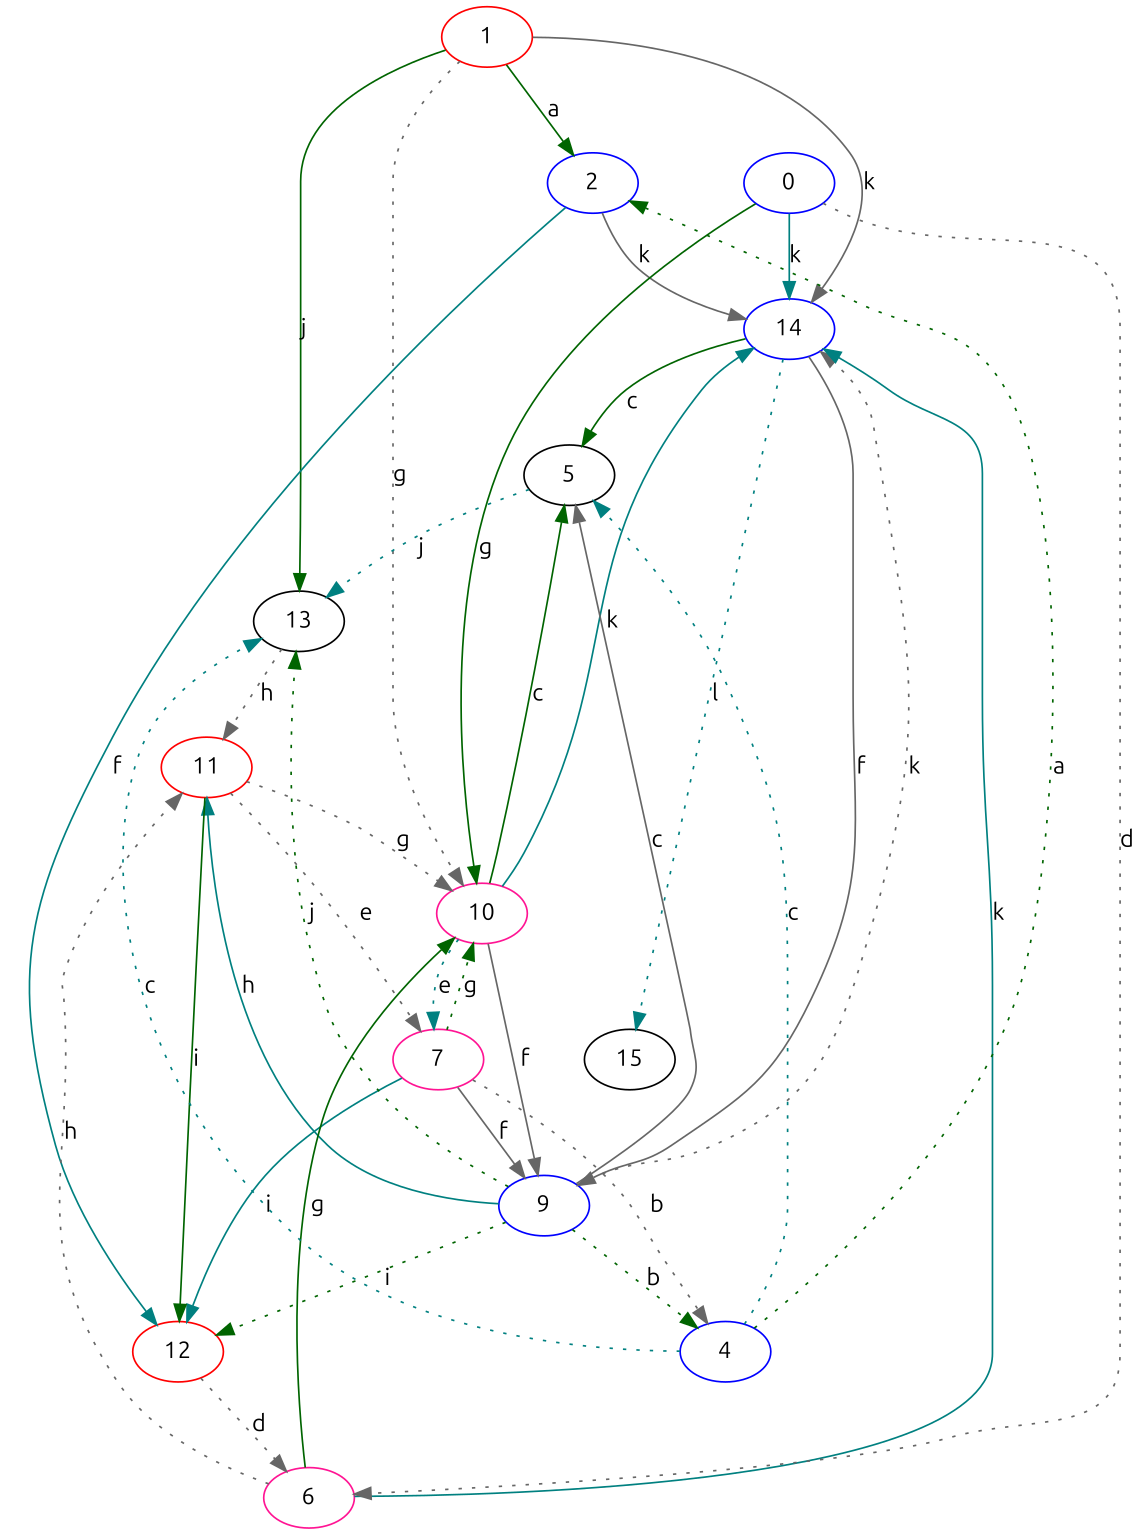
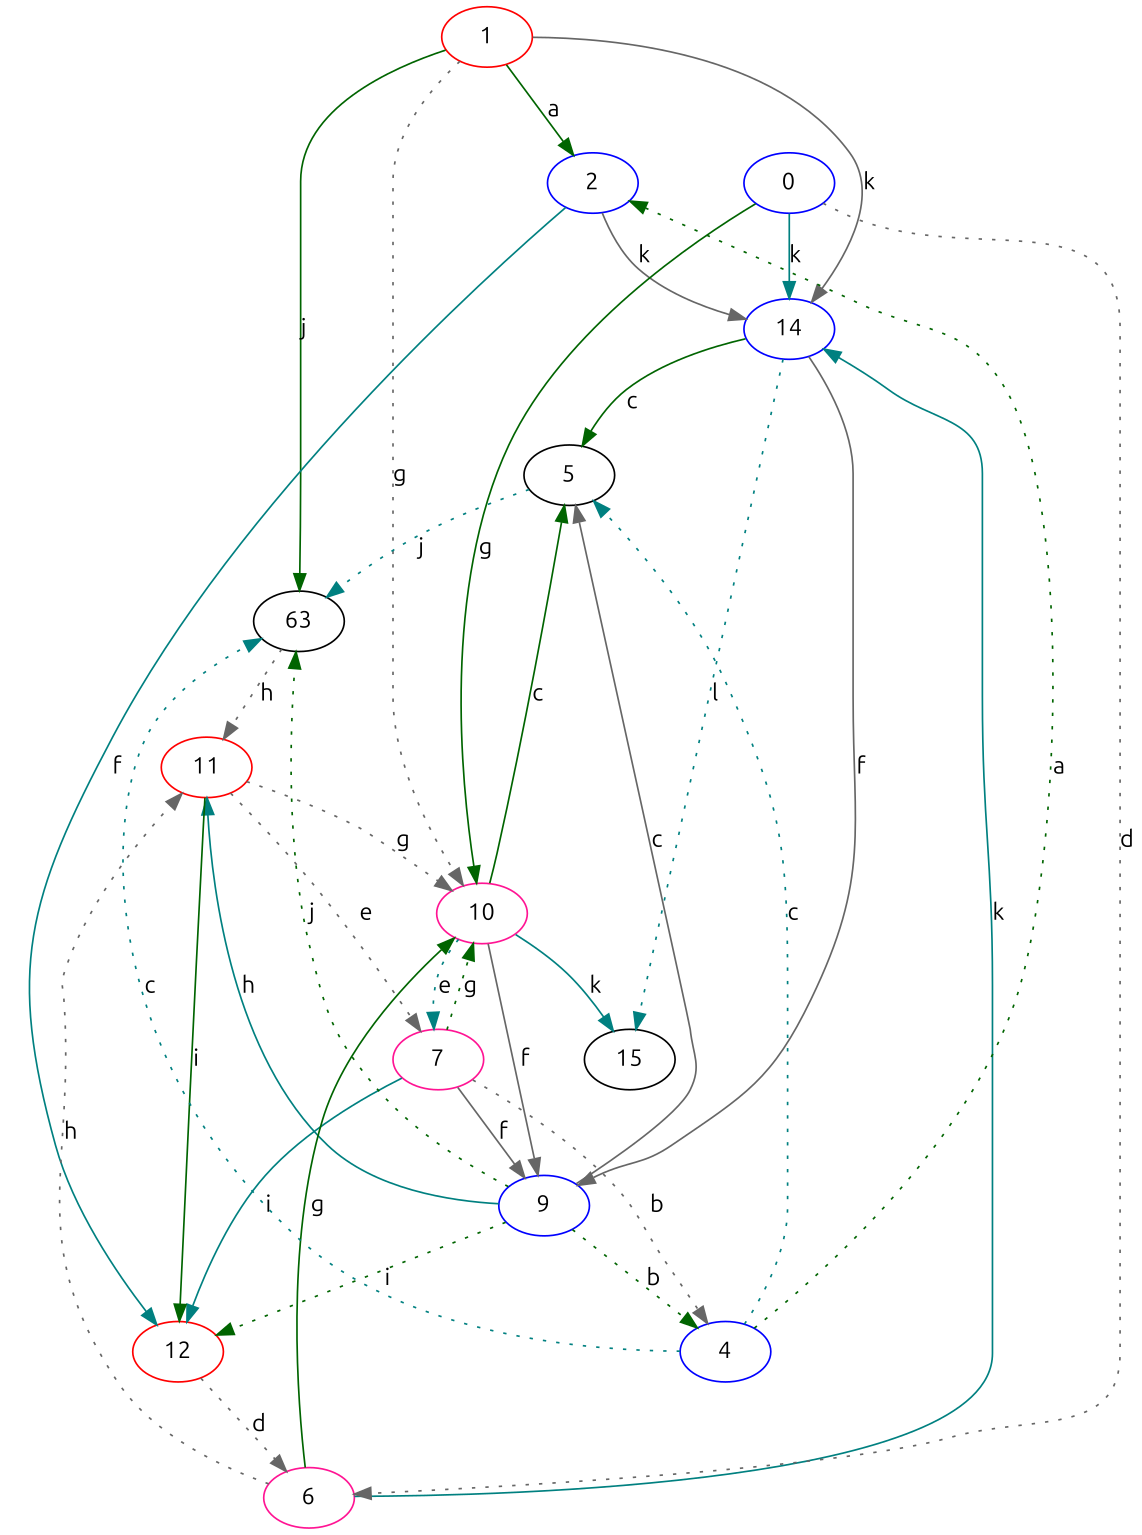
  strict digraph {
    fontname=Ubuntu
    node [color=blue fontname=Ubuntu]
    edge [color=gray40 fontname=Ubuntu style=solid]
    1 [color=red]
    2
    10 [color=deeppink]
-   13 [color=black]
+   13 [color=black label=63]
    14
    12 [color=red]
    5 [color=black]
    7 [color=deeppink]
    9
    11 [color=red]
    15 [color=black]
    6 [color=deeppink]
    4
    0
    1 -> 2 [color=darkgreen label=a]
    1 -> 10 [label=g style=dotted]
    1 -> 13 [color=darkgreen label=j]
    1 -> 14 [label=k]
    2 -> 14 [label=k]
    2 -> 12 [color=teal label=f]
-   10 -> 14 [color=teal label=k]
+   10 -> 15 [color=teal label=k]
    10 -> 5 [color=darkgreen label=c]
    10 -> 7 [color=teal label=e style=dotted]
    10 -> 9 [label=f]
    13 -> 11 [label=h style=dotted]
    14 -> 5 [color=darkgreen label=c]
    14 -> 9 [label=f]
    14 -> 15 [color=teal label=l style=dotted]
    12 -> 6 [label=d style=dotted]
    5 -> 13 [color=teal label=j style=dotted]
    7 -> 10 [color=darkgreen label=g style=dotted]
    7 -> 12 [color=teal label=i]
    7 -> 9 [label=f]
    7 -> 4 [label=b style=dotted]
    9 -> 13 [color=darkgreen label=j style=dotted]
-   9 -> 14 [label=k style=dotted]
    9 -> 12 [color=darkgreen label=i style=dotted]
    9 -> 5 [label=c]
    9 -> 11 [color=teal label=h]
    9 -> 4 [color=darkgreen label=b style=dotted]
    11 -> 10 [label=g style=dotted]
    11 -> 12 [color=darkgreen label=i]
    11 -> 7 [label=e style=dotted]
    6 -> 10 [color=darkgreen label=g]
    6 -> 14 [color=teal label=k]
    6 -> 11 [label=h style=dotted]
    4 -> 2 [color=darkgreen label=a style=dotted]
    4 -> 13 [color=teal label=c style=dotted]
    4 -> 5 [color=teal label=c style=dotted]
    0 -> 10 [color=darkgreen label=g]
    0 -> 14 [color=teal label=k]
    0 -> 6 [label=d style=dotted]
  }
